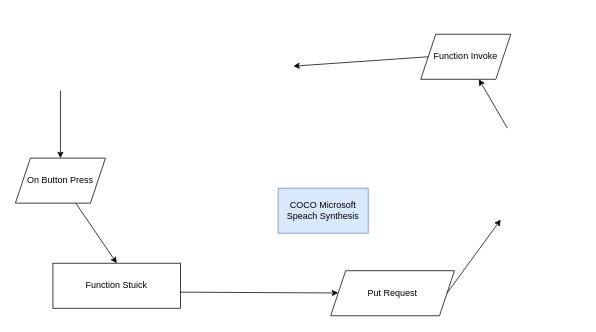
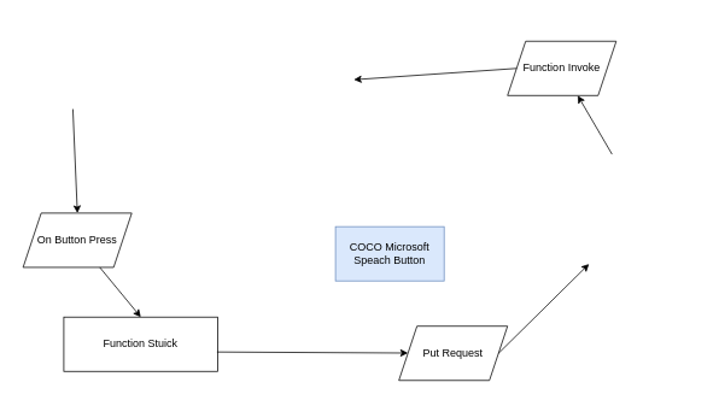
  <mxCell id="0" />
  <mxCell id="1" parent="0" />
  <mxCell id="2" value="" style="shape=image;verticalLabelPosition=bottom;labelBackgroundColor=default;verticalAlign=top;aspect=fixed;imageAspect=0;image=https://icon-library.com/images/person-icon-png-transparent/person-icon-png-transparent-15.jpg;" parent="1" vertex="1"><mxGeometry x="30" y="20" width="100" height="100" as="geometry" /></mxCell>
  <mxCell id="3" value="" style="endArrow=classic;html=1;rounded=0;exitX=0.5;exitY=1;exitDx=0;exitDy=0;entryX=0.5;entryY=0;entryDx=0;entryDy=0;" parent="1" source="2" target="12" edge="1"><mxGeometry width="50" height="50" relative="1" as="geometry"><mxPoint x="90" y="270" as="sourcePoint" /><mxPoint x="100" y="230" as="targetPoint" /></mxGeometry></mxCell>
  <mxCell id="4" value="Function Stuick" style="rounded=0;whiteSpace=wrap;html=1;" parent="1" vertex="1"><mxGeometry x="70" y="350" width="170" height="60" as="geometry" /></mxCell>
  <mxCell id="5" value="" style="shape=image;verticalLabelPosition=bottom;labelBackgroundColor=default;verticalAlign=top;aspect=fixed;imageAspect=0;image=https://www.svgrepo.com/show/31366/mobile-phone-design.svg;" parent="1" vertex="1"><mxGeometry x="230" y="30" width="240" height="240" as="geometry" /></mxCell>
  <mxCell id="6" value="" style="shape=image;verticalLabelPosition=bottom;labelBackgroundColor=default;verticalAlign=top;aspect=fixed;imageAspect=0;image=https://upload.wikimedia.org/wikipedia/commons/thumb/a/a7/React-icon.svg/2300px-React-icon.svg.png;" parent="1" vertex="1"><mxGeometry x="309.73" y="70" width="80.53" height="70" as="geometry" /></mxCell>
  <mxCell id="7" value="" style="shape=image;verticalLabelPosition=bottom;labelBackgroundColor=default;verticalAlign=top;aspect=fixed;imageAspect=0;image=https://img.icons8.com/color/480/tensorflow.png;" parent="1" vertex="1"><mxGeometry x="305.26" y="140" width="85" height="85" as="geometry" /></mxCell>
- <mxCell id="8" value="COCO Microsoft&lt;br&gt;Speach Synthesis" style="rounded=0;whiteSpace=wrap;html=1;fillColor=#dae8fc;strokeColor=#6c8ebf;" parent="1" vertex="1"><mxGeometry x="370" y="250" width="120" height="60" as="geometry" /></mxCell>
+ <mxCell id="8" value="COCO Microsoft&lt;br&gt;Speach Button" style="rounded=0;whiteSpace=wrap;html=1;fillColor=#dae8fc;strokeColor=#6c8ebf;" parent="1" vertex="1"><mxGeometry x="370" y="250" width="120" height="60" as="geometry" /></mxCell>
  <mxCell id="9" value="" style="endArrow=classic;html=1;rounded=0;exitX=0.995;exitY=0.643;exitDx=0;exitDy=0;exitPerimeter=0;" parent="1" source="4" target="14" edge="1"><mxGeometry width="50" height="50" relative="1" as="geometry"><mxPoint x="380" y="290" as="sourcePoint" /><mxPoint x="560" y="380" as="targetPoint" /></mxGeometry></mxCell>
  <mxCell id="10" value="" style="shape=image;verticalLabelPosition=bottom;labelBackgroundColor=default;verticalAlign=top;aspect=fixed;imageAspect=0;image=https://cdn4.iconfinder.com/data/icons/google-i-o-2016/512/google_firebase-2-512.png;" parent="1" vertex="1"><mxGeometry x="650" y="170" width="122" height="122" as="geometry" /></mxCell>
  <mxCell id="11" value="" style="endArrow=classic;html=1;rounded=0;" parent="1" source="10" target="16" edge="1"><mxGeometry width="50" height="50" relative="1" as="geometry"><mxPoint x="590" y="280" as="sourcePoint" /><mxPoint x="580" y="160" as="targetPoint" /></mxGeometry></mxCell>
- <mxCell id="12" value="On Button Press" style="shape=parallelogram;perimeter=parallelogramPerimeter;whiteSpace=wrap;html=1;fixedSize=1;" parent="1" vertex="1"><mxGeometry x="20" y="210" width="120" height="60" as="geometry" /></mxCell>
+ <mxCell id="12" value="On Button Press" style="shape=parallelogram;perimeter=parallelogramPerimeter;whiteSpace=wrap;html=1;fixedSize=1;" parent="1" vertex="1"><mxGeometry x="25" y="235" width="120" height="60" as="geometry" /></mxCell>
  <mxCell id="13" value="" style="endArrow=classic;html=1;rounded=0;entryX=0.5;entryY=0;entryDx=0;entryDy=0;" parent="1" source="12" target="4" edge="1"><mxGeometry width="50" height="50" relative="1" as="geometry"><mxPoint x="160" y="320" as="sourcePoint" /><mxPoint x="160" y="340.711" as="targetPoint" /></mxGeometry></mxCell>
- <mxCell id="14" value="Put Request" style="shape=parallelogram;perimeter=parallelogramPerimeter;whiteSpace=wrap;html=1;fixedSize=1;" parent="1" vertex="1"><mxGeometry x="440" y="360" width="165" height="60" as="geometry" /></mxCell>
+ <mxCell id="14" value="Put Request" style="shape=parallelogram;perimeter=parallelogramPerimeter;whiteSpace=wrap;html=1;fixedSize=1;" parent="1" vertex="1"><mxGeometry x="440" y="360" width="120" height="60" as="geometry" /></mxCell>
  <mxCell id="15" value="" style="endArrow=classic;html=1;rounded=0;exitX=1;exitY=0.5;exitDx=0;exitDy=0;" parent="1" source="14" target="10" edge="1"><mxGeometry width="50" height="50" relative="1" as="geometry"><mxPoint x="610" y="430" as="sourcePoint" /><mxPoint x="660" y="380" as="targetPoint" /></mxGeometry></mxCell>
  <mxCell id="16" value="Function Invoke" style="shape=parallelogram;perimeter=parallelogramPerimeter;whiteSpace=wrap;html=1;fixedSize=1;" parent="1" vertex="1"><mxGeometry x="560" y="45" width="120" height="60" as="geometry" /></mxCell>
  <mxCell id="17" value="" style="endArrow=classic;html=1;rounded=0;exitX=0;exitY=0.5;exitDx=0;exitDy=0;entryX=1;entryY=0.25;entryDx=0;entryDy=0;" parent="1" source="16" target="6" edge="1"><mxGeometry width="50" height="50" relative="1" as="geometry"><mxPoint x="320" y="290" as="sourcePoint" /><mxPoint x="370" y="240" as="targetPoint" /></mxGeometry></mxCell>
  <mxCell id="18" value="" style="shape=image;verticalLabelPosition=bottom;labelBackgroundColor=default;verticalAlign=top;aspect=fixed;imageAspect=0;image=https://upload.wikimedia.org/wikipedia/commons/2/21/Speaker_Icon.svg;rotation=90;direction=south;" parent="1" vertex="1"><mxGeometry x="140" y="30" width="120" height="120" as="geometry" /></mxCell>
